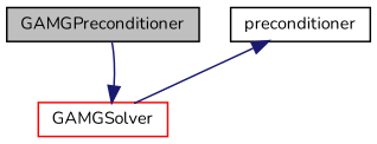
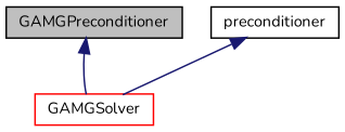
  digraph {
    fontname=Nunito
    node [color=black fontname=Nunito fontsize=10 shape=record]
    edge [color=midnightblue dir=back fontname=Nunito fontsize=10 labelfontname=Helvetica labelfontsize=10 style=solid]
    n1 [fillcolor=grey75 fontcolor=black height=0.2 label=GAMGPreconditioner style=filled width=0.4]
    n2 [color=red height=0.2 label=GAMGSolver width=0.4]
    n3 [height=0.2 label=preconditioner width=0.4]
-   n2 -> n1
+   n1 -> n2
    n3 -> n2
  }
